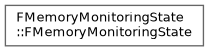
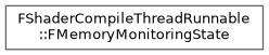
  digraph {
    rankdir=LR
-   n1 [color=grey40 fillcolor=white fontname=Helvetica fontsize=10 height=0.2 label="FMemoryMonitoringState\l::FMemoryMonitoringState" shape=box style=filled width=0.4]
+   n1 [color=grey40 fillcolor=white fontname=Helvetica fontsize=10 height=0.2 label="FShaderCompileThreadRunnable\l::FMemoryMonitoringState" shape=box style=filled width=0.4]
  }
